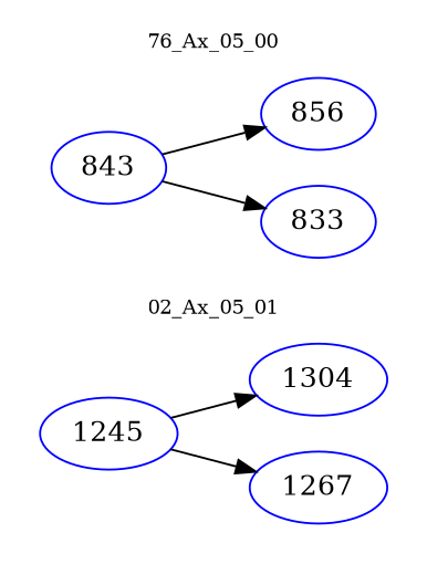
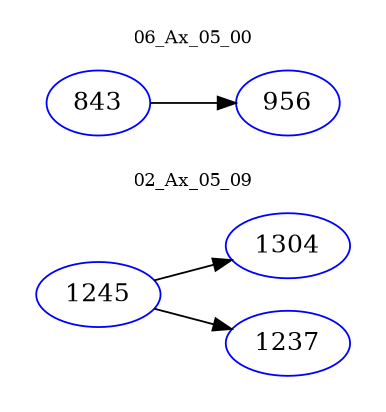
  digraph {
    rankdir=LR
    node [color=blue]
    edge [color=black]
    n1 [label=1245]
-   n2 [label=1267]
+   n2 [label=1237]
    n3 [label=1304]
    n4 [label=843]
-   n5 [label=833]
-   n6 [label=856]
+   n6 [label=956]
    subgraph cluster_1 {
      color=white
      fontsize=10
-     label="02_Ax_05_01"
+     label="02_Ax_05_09"
      n1
      n2
      n3
    }
    subgraph cluster_2 {
      color=white
      fontsize=10
-     label="76_Ax_05_00"
+     label="06_Ax_05_00"
      n4
-     n5
      n6
    }
    n1 -> n2
    n1 -> n3
-   n4 -> n5
    n4 -> n6
  }
